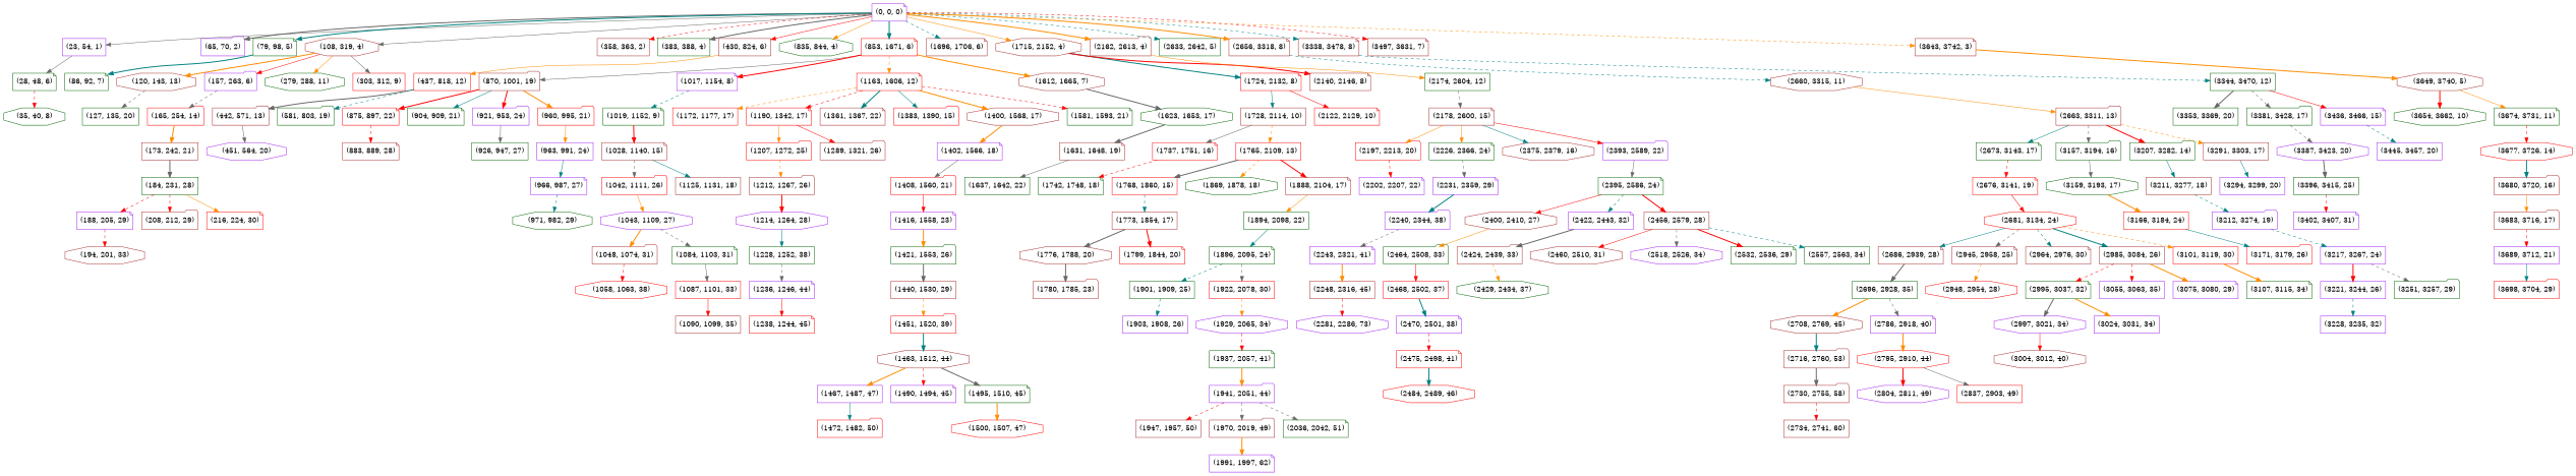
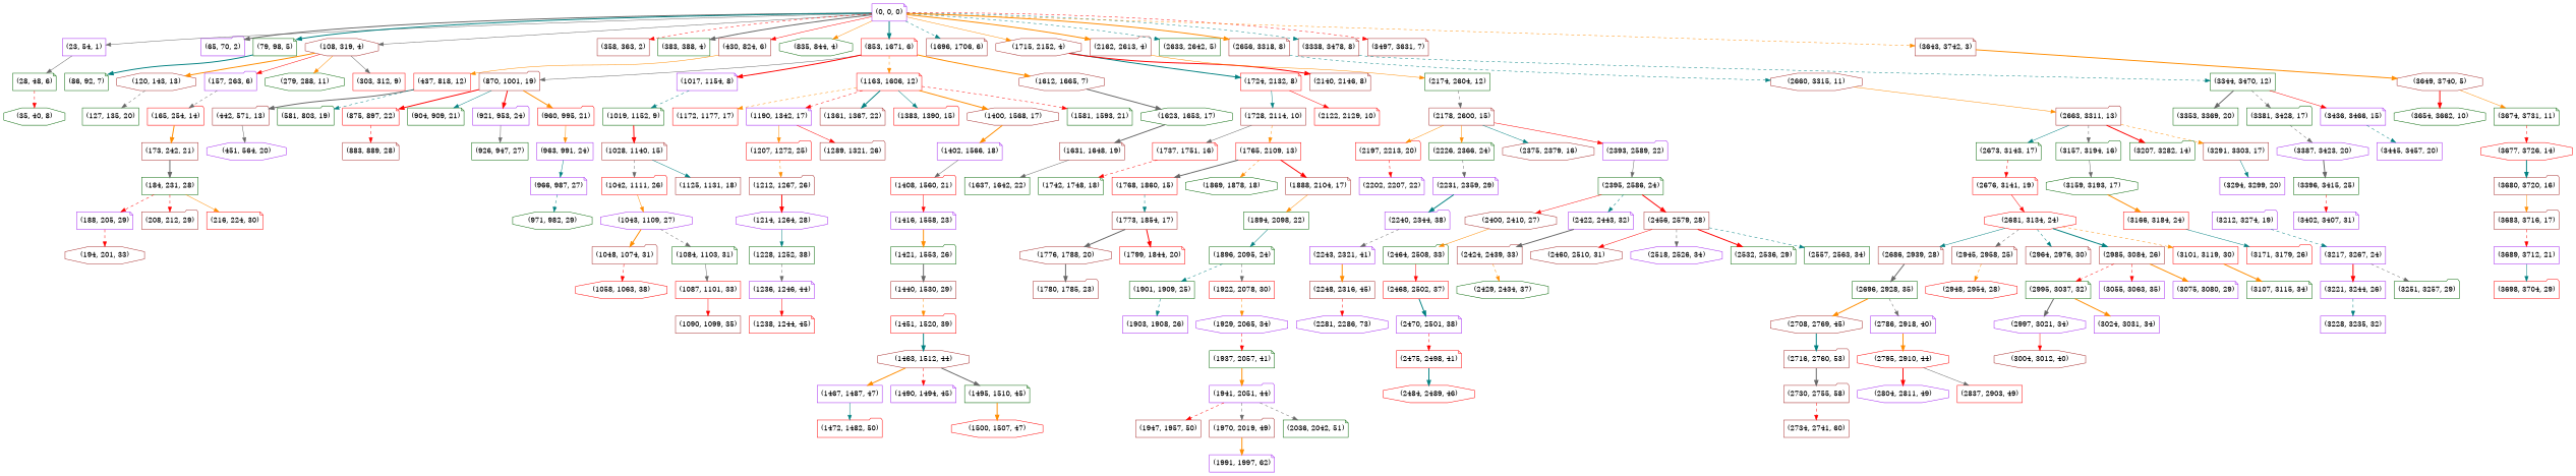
  digraph {
    node [color=brown shape=note]
    edge [color=red style=dashed]
    "(0, 0, 0)" [color=purple]
    "(23, 54, 1)" [color=purple shape=box]
    "(65, 70, 2)" [color=purple shape=folder]
    "(79, 98, 5)" [color=darkgreen]
    "(108, 319, 4)" [shape=octagon]
    "(358, 363, 2)" [shape=box]
    "(383, 388, 4)" [color=darkgreen shape=box]
    "(430, 824, 6)" [shape=box]
    "(835, 844, 4)" [color=darkgreen shape=octagon]
    "(853, 1671, 6)" [color=red]
    "(1696, 1706, 6)"
    "(1715, 2152, 4)" [shape=octagon]
    "(2162, 2613, 4)" [shape=folder]
    "(2633, 2642, 5)" [color=darkgreen shape=box]
    "(2656, 3318, 8)"
    "(3338, 3478, 8)"
    "(3497, 3631, 7)"
    "(3643, 3742, 3)"
    "(28, 48, 6)" [color=darkgreen]
    "(86, 92, 7)" [color=darkgreen]
    "(120, 143, 13)" [shape=octagon]
    "(157, 263, 6)" [color=purple shape=folder]
    "(279, 288, 11)" [color=darkgreen shape=octagon]
    "(303, 312, 9)" [color=red shape=box]
    "(437, 818, 12)" [color=red shape=box]
    "(870, 1001, 19)" [shape=folder]
    "(1017, 1154, 8)" [color=purple]
    "(1163, 1606, 12)" [color=red]
    "(1612, 1665, 7)" [shape=octagon]
    "(1724, 2132, 8)" [color=red]
    "(2140, 2146, 8)"
    "(2174, 2604, 12)" [color=darkgreen shape=box]
    "(2660, 3315, 11)" [shape=octagon]
    "(3344, 3470, 12)" [color=darkgreen shape=box]
    "(3649, 3740, 5)" [shape=octagon]
    "(35, 40, 8)" [color=darkgreen shape=octagon]
    "(127, 135, 20)" [color=darkgreen shape=box]
    "(165, 254, 14)" [color=red shape=folder]
    "(173, 242, 21)" [shape=box]
    "(184, 231, 28)" [color=darkgreen shape=box]
    "(188, 205, 29)" [color=purple]
    "(208, 212, 29)" [shape=folder]
    "(216, 224, 30)" [color=red]
    "(194, 201, 33)" [shape=octagon]
    "(442, 571, 13)" [shape=folder]
    "(581, 803, 19)" [color=darkgreen shape=folder]
    "(451, 564, 20)" [color=purple shape=octagon]
    "(875, 897, 22)" [color=red]
    "(904, 909, 21)" [color=darkgreen]
    "(921, 953, 24)" [color=purple shape=folder]
    "(960, 995, 21)" [color=red shape=folder]
    "(1019, 1152, 9)" [color=darkgreen]
    "(1172, 1177, 17)" [color=red shape=box]
-   "(1190, 1342, 17)" [color=red]
+   "(1190, 1342, 17)" [color=purple]
    "(1361, 1367, 22)"
    "(1383, 1390, 15)" [color=red shape=folder]
    "(1400, 1568, 17)" [shape=octagon]
    "(1581, 1593, 21)" [color=darkgreen]
    "(1623, 1653, 17)" [color=darkgreen shape=octagon]
    "(883, 889, 28)"
    "(926, 947, 27)" [color=darkgreen shape=box]
    "(963, 991, 24)" [color=purple shape=box]
    "(966, 987, 27)" [color=purple]
    "(971, 982, 29)" [color=darkgreen shape=octagon]
    "(1028, 1140, 15)"
    "(1042, 1111, 26)" [color=red shape=folder]
    "(1125, 1131, 18)" [shape=box]
    "(1043, 1109, 27)" [color=purple shape=octagon]
    "(1048, 1074, 31)" [shape=folder]
    "(1084, 1103, 31)" [color=darkgreen]
    "(1058, 1063, 38)" [color=red shape=octagon]
    "(1087, 1101, 33)" [color=red shape=box]
    "(1090, 1099, 35)" [shape=box]
    "(1207, 1272, 25)" [color=red shape=folder]
    "(1289, 1321, 26)" [shape=folder]
    "(1402, 1566, 18)" [color=purple]
    "(1212, 1267, 26)" [shape=folder]
    "(1214, 1264, 28)" [color=purple shape=octagon]
    "(1228, 1252, 38)" [color=darkgreen shape=box]
    "(1236, 1246, 44)" [color=purple]
    "(1238, 1244, 45)" [color=red]
    "(1408, 1560, 21)" [color=red shape=folder]
    "(1416, 1558, 23)" [color=purple]
    "(1421, 1553, 26)" [color=darkgreen shape=folder]
    "(1440, 1530, 29)" [shape=box]
    "(1451, 1520, 39)" [color=red shape=folder]
    "(1463, 1512, 44)" [shape=octagon]
    "(1467, 1487, 47)" [color=purple shape=box]
    "(1490, 1494, 45)" [color=purple]
    "(1495, 1510, 45)" [color=darkgreen]
    "(1472, 1482, 50)" [color=red shape=folder]
    "(1500, 1507, 47)" [color=red shape=octagon]
    "(1631, 1648, 19)"
    "(1637, 1642, 22)" [color=darkgreen shape=box]
    "(1728, 2114, 10)" [shape=box]
    "(2122, 2129, 10)" [color=red]
    "(1737, 1751, 16)" [color=red]
    "(1765, 2109, 13)" [color=red shape=box]
    "(1742, 1748, 18)" [color=darkgreen]
    "(1768, 1860, 15)" [color=red shape=box]
    "(1869, 1878, 18)" [color=darkgreen shape=octagon]
    "(1888, 2104, 17)"
    "(1773, 1854, 17)" [shape=box]
    "(1894, 2098, 22)" [color=darkgreen shape=box]
    "(1776, 1788, 20)" [shape=octagon]
    "(1799, 1844, 20)" [color=red]
    "(1780, 1785, 23)" [shape=folder]
    "(1896, 2095, 24)" [color=darkgreen]
    "(1901, 1909, 25)" [color=darkgreen shape=box]
    "(1922, 2078, 30)" [color=red shape=box]
    "(1903, 1908, 26)" [color=purple shape=box]
    "(1929, 2065, 34)" [color=purple shape=octagon]
    "(1937, 2057, 41)" [color=darkgreen]
    "(1941, 2051, 44)" [color=purple shape=folder]
    "(1947, 1957, 50)" [shape=box]
    "(1970, 2019, 49)" [shape=folder]
    "(2036, 2042, 51)" [color=darkgreen]
    "(1991, 1997, 62)" [color=purple]
    "(2178, 2600, 15)"
    "(2197, 2213, 20)" [color=red shape=folder]
    "(2226, 2366, 24)" [color=darkgreen]
    "(2375, 2379, 16)" [shape=octagon]
    "(2393, 2589, 22)" [color=purple shape=folder]
    "(2202, 2207, 22)" [color=purple]
    "(2231, 2359, 29)" [color=purple]
    "(2395, 2586, 24)" [color=darkgreen]
    "(2240, 2344, 38)" [color=purple shape=folder]
    "(2243, 2321, 41)" [color=purple]
    "(2248, 2316, 45)" [shape=box]
    "(2281, 2286, 73)" [color=purple shape=octagon]
    "(2400, 2410, 27)" [shape=octagon]
    "(2422, 2443, 32)" [color=purple]
    "(2456, 2579, 28)" [shape=box]
    "(2464, 2508, 33)" [color=darkgreen shape=folder]
    "(2424, 2439, 33)" [shape=folder]
    "(2460, 2510, 31)" [shape=octagon]
    "(2518, 2526, 34)" [color=purple shape=octagon]
    "(2532, 2536, 29)" [color=darkgreen]
    "(2557, 2563, 34)" [color=darkgreen shape=box]
    "(2429, 2434, 37)" [color=darkgreen shape=octagon]
    "(2468, 2502, 37)" [color=red shape=box]
    "(2470, 2501, 38)" [color=purple]
    "(2475, 2498, 41)" [color=red]
    "(2484, 2489, 46)" [color=red shape=octagon]
    "(2663, 3311, 13)" [shape=folder]
    "(2673, 3143, 17)" [color=darkgreen]
    "(3157, 3194, 16)" [color=darkgreen shape=folder]
    "(3207, 3282, 14)" [color=darkgreen shape=folder]
    "(3291, 3303, 17)" [shape=box]
    "(2676, 3141, 19)" [color=red]
    "(3159, 3193, 17)" [color=darkgreen shape=octagon]
-   "(3211, 3277, 18)" [shape=box]
    "(3294, 3299, 20)" [color=purple shape=box]
    "(2681, 3134, 24)" [color=red shape=octagon]
    "(2686, 2939, 28)"
    "(2945, 2958, 25)"
    "(2964, 2976, 30)"
    "(2985, 3084, 26)" [shape=box]
    "(3101, 3119, 30)" [color=red shape=box]
    "(2696, 2928, 35)" [color=darkgreen shape=box]
    "(2948, 2954, 28)" [color=red shape=octagon]
    "(2995, 3037, 32)" [color=darkgreen]
    "(3055, 3063, 35)" [color=purple shape=box]
    "(3075, 3080, 29)" [color=purple]
    "(3107, 3115, 34)" [color=darkgreen]
    "(2708, 2769, 45)" [shape=octagon]
    "(2786, 2918, 40)" [color=purple]
    "(2716, 2760, 53)" [shape=folder]
    "(2795, 2910, 44)" [color=red shape=octagon]
    "(2730, 2755, 58)" [shape=folder]
    "(2734, 2741, 60)" [shape=box]
    "(2804, 2811, 49)" [color=purple shape=octagon]
    "(2837, 2903, 49)" [color=red shape=box]
    "(2997, 3021, 34)" [color=purple shape=octagon]
    "(3024, 3031, 34)" [color=purple shape=box]
    "(3004, 3012, 40)" [shape=octagon]
    "(3166, 3184, 24)" [color=red shape=box]
    "(3171, 3179, 26)" [color=red shape=folder]
    "(3212, 3274, 19)" [color=purple shape=folder]
    "(3217, 3267, 24)" [color=purple shape=box]
    "(3221, 3244, 26)" [color=purple shape=box]
    "(3251, 3257, 29)" [color=darkgreen shape=folder]
    "(3228, 3235, 32)" [color=purple shape=box]
    "(3353, 3369, 20)" [color=darkgreen shape=box]
    "(3381, 3428, 17)" [color=darkgreen shape=folder]
    "(3436, 3466, 15)" [color=purple]
    "(3387, 3423, 20)" [color=purple shape=octagon]
    "(3445, 3457, 20)" [color=purple shape=box]
    "(3396, 3415, 25)" [color=darkgreen shape=box]
    "(3402, 3407, 31)" [color=purple]
    "(3654, 3662, 10)" [color=darkgreen shape=octagon]
    "(3674, 3731, 11)" [color=darkgreen]
    "(3677, 3726, 14)" [color=red shape=octagon]
    "(3680, 3720, 16)" [shape=folder]
    "(3683, 3716, 17)" [shape=folder]
    "(3689, 3712, 21)" [color=purple shape=box]
    "(3698, 3704, 29)" [color=red shape=folder]
    "(0, 0, 0)" -> "(23, 54, 1)" [color=gray40 style=solid]
    "(0, 0, 0)" -> "(65, 70, 2)" [color=gray40 style=bold]
    "(0, 0, 0)" -> "(79, 98, 5)" [color=teal style=bold]
    "(0, 0, 0)" -> "(108, 319, 4)" [color=gray40 style=solid]
    "(0, 0, 0)" -> "(358, 363, 2)"
    "(0, 0, 0)" -> "(383, 388, 4)" [color=gray40 style=bold]
    "(0, 0, 0)" -> "(430, 824, 6)" [style=solid]
    "(0, 0, 0)" -> "(835, 844, 4)" [color=darkorange style=solid]
    "(0, 0, 0)" -> "(853, 1671, 6)" [color=teal style=bold]
    "(0, 0, 0)" -> "(1696, 1706, 6)" [color=teal]
    "(0, 0, 0)" -> "(1715, 2152, 4)" [color=darkorange style=solid]
    "(0, 0, 0)" -> "(2162, 2613, 4)" [color=darkorange style=bold]
    "(0, 0, 0)" -> "(2633, 2642, 5)" [color=teal]
    "(0, 0, 0)" -> "(2656, 3318, 8)" [color=darkorange style=bold]
    "(0, 0, 0)" -> "(3338, 3478, 8)" [color=teal]
    "(0, 0, 0)" -> "(3497, 3631, 7)"
    "(0, 0, 0)" -> "(3643, 3742, 3)" [color=darkorange]
    "(23, 54, 1)" -> "(28, 48, 6)" [color=gray40 style=solid]
    "(79, 98, 5)" -> "(86, 92, 7)" [color=teal style=bold]
    "(108, 319, 4)" -> "(120, 143, 13)" [color=darkorange style=bold]
    "(108, 319, 4)" -> "(157, 263, 6)" [style=solid]
    "(108, 319, 4)" -> "(279, 288, 11)" [color=darkorange style=solid]
    "(108, 319, 4)" -> "(303, 312, 9)" [color=gray40 style=solid]
    "(430, 824, 6)" -> "(437, 818, 12)" [color=darkorange style=solid]
    "(853, 1671, 6)" -> "(870, 1001, 19)" [color=gray40 style=solid]
    "(853, 1671, 6)" -> "(1017, 1154, 8)" [style=bold]
    "(853, 1671, 6)" -> "(1163, 1606, 12)" [color=darkorange]
    "(853, 1671, 6)" -> "(1612, 1665, 7)" [color=darkorange style=bold]
    "(1715, 2152, 4)" -> "(1724, 2132, 8)" [color=teal style=bold]
    "(1715, 2152, 4)" -> "(2140, 2146, 8)" [style=bold]
    "(2162, 2613, 4)" -> "(2174, 2604, 12)" [color=darkorange style=solid]
    "(2656, 3318, 8)" -> "(2660, 3315, 11)" [color=teal]
    "(3338, 3478, 8)" -> "(3344, 3470, 12)" [color=teal]
    "(3643, 3742, 3)" -> "(3649, 3740, 5)" [color=darkorange style=bold]
    "(28, 48, 6)" -> "(35, 40, 8)"
    "(120, 143, 13)" -> "(127, 135, 20)" [color=gray40]
    "(157, 263, 6)" -> "(165, 254, 14)" [color=gray40]
    "(437, 818, 12)" -> "(442, 571, 13)" [color=gray40 style=bold]
    "(437, 818, 12)" -> "(581, 803, 19)" [color=teal]
    "(870, 1001, 19)" -> "(875, 897, 22)" [style=bold]
    "(870, 1001, 19)" -> "(904, 909, 21)" [color=teal style=solid]
    "(870, 1001, 19)" -> "(921, 953, 24)" [style=bold]
    "(870, 1001, 19)" -> "(960, 995, 21)" [color=darkorange style=bold]
    "(1017, 1154, 8)" -> "(1019, 1152, 9)" [color=teal]
    "(1163, 1606, 12)" -> "(1172, 1177, 17)" [color=darkorange]
    "(1163, 1606, 12)" -> "(1190, 1342, 17)"
    "(1163, 1606, 12)" -> "(1361, 1367, 22)" [color=teal style=bold]
    "(1163, 1606, 12)" -> "(1383, 1390, 15)" [color=teal style=solid]
    "(1163, 1606, 12)" -> "(1400, 1568, 17)" [color=darkorange style=bold]
    "(1163, 1606, 12)" -> "(1581, 1593, 21)"
    "(1612, 1665, 7)" -> "(1623, 1653, 17)" [color=gray40 style=bold]
    "(1724, 2132, 8)" -> "(1728, 2114, 10)" [color=teal style=solid]
    "(1724, 2132, 8)" -> "(2122, 2129, 10)" [style=solid]
    "(2174, 2604, 12)" -> "(2178, 2600, 15)" [color=gray40]
    "(2660, 3315, 11)" -> "(2663, 3311, 13)" [color=darkorange style=solid]
    "(3344, 3470, 12)" -> "(3353, 3369, 20)" [color=gray40 style=bold]
    "(3344, 3470, 12)" -> "(3381, 3428, 17)" [color=gray40]
    "(3344, 3470, 12)" -> "(3436, 3466, 15)" [style=solid]
    "(3649, 3740, 5)" -> "(3654, 3662, 10)" [style=bold]
    "(3649, 3740, 5)" -> "(3674, 3731, 11)" [color=darkorange style=solid]
    "(165, 254, 14)" -> "(173, 242, 21)" [color=darkorange style=bold]
    "(173, 242, 21)" -> "(184, 231, 28)" [color=gray40 style=bold]
    "(184, 231, 28)" -> "(188, 205, 29)"
    "(184, 231, 28)" -> "(208, 212, 29)"
    "(184, 231, 28)" -> "(216, 224, 30)" [color=darkorange style=solid]
    "(188, 205, 29)" -> "(194, 201, 33)"
    "(442, 571, 13)" -> "(451, 564, 20)" [color=gray40 style=solid]
    "(875, 897, 22)" -> "(883, 889, 28)"
    "(921, 953, 24)" -> "(926, 947, 27)" [color=gray40 style=solid]
    "(960, 995, 21)" -> "(963, 991, 24)" [color=darkorange style=solid]
    "(1019, 1152, 9)" -> "(1028, 1140, 15)" [style=bold]
    "(1190, 1342, 17)" -> "(1207, 1272, 25)" [color=darkorange style=solid]
    "(1190, 1342, 17)" -> "(1289, 1321, 26)" [style=solid]
    "(1400, 1568, 17)" -> "(1402, 1566, 18)" [color=darkorange style=bold]
    "(1623, 1653, 17)" -> "(1631, 1648, 19)" [color=gray40 style=bold]
    "(963, 991, 24)" -> "(966, 987, 27)" [color=teal style=solid]
    "(966, 987, 27)" -> "(971, 982, 29)" [color=teal]
    "(1028, 1140, 15)" -> "(1042, 1111, 26)" [color=gray40]
    "(1028, 1140, 15)" -> "(1125, 1131, 18)" [color=teal style=solid]
    "(1042, 1111, 26)" -> "(1043, 1109, 27)" [color=darkorange style=solid]
    "(1043, 1109, 27)" -> "(1048, 1074, 31)" [color=darkorange style=bold]
    "(1043, 1109, 27)" -> "(1084, 1103, 31)" [color=gray40]
    "(1048, 1074, 31)" -> "(1058, 1063, 38)"
    "(1084, 1103, 31)" -> "(1087, 1101, 33)" [color=gray40 style=solid]
    "(1087, 1101, 33)" -> "(1090, 1099, 35)" [style=solid]
    "(1207, 1272, 25)" -> "(1212, 1267, 26)" [color=darkorange]
    "(1402, 1566, 18)" -> "(1408, 1560, 21)" [color=gray40 style=solid]
    "(1212, 1267, 26)" -> "(1214, 1264, 28)" [style=bold]
    "(1214, 1264, 28)" -> "(1228, 1252, 38)" [color=teal style=solid]
    "(1228, 1252, 38)" -> "(1236, 1246, 44)" [color=gray40]
    "(1236, 1246, 44)" -> "(1238, 1244, 45)" [style=solid]
    "(1408, 1560, 21)" -> "(1416, 1558, 23)" [style=solid]
    "(1416, 1558, 23)" -> "(1421, 1553, 26)" [color=darkorange style=bold]
    "(1421, 1553, 26)" -> "(1440, 1530, 29)" [color=gray40 style=bold]
    "(1440, 1530, 29)" -> "(1451, 1520, 39)" [color=darkorange]
    "(1451, 1520, 39)" -> "(1463, 1512, 44)" [color=teal style=bold]
    "(1463, 1512, 44)" -> "(1467, 1487, 47)" [color=darkorange style=bold]
    "(1463, 1512, 44)" -> "(1490, 1494, 45)"
    "(1463, 1512, 44)" -> "(1495, 1510, 45)" [color=gray40 style=bold]
    "(1467, 1487, 47)" -> "(1472, 1482, 50)" [color=teal style=solid]
    "(1495, 1510, 45)" -> "(1500, 1507, 47)" [color=darkorange style=bold]
    "(1631, 1648, 19)" -> "(1637, 1642, 22)" [color=gray40 style=solid]
    "(1728, 2114, 10)" -> "(1737, 1751, 16)" [color=gray40 style=solid]
    "(1728, 2114, 10)" -> "(1765, 2109, 13)" [color=darkorange]
    "(1737, 1751, 16)" -> "(1742, 1748, 18)"
    "(1765, 2109, 13)" -> "(1768, 1860, 15)" [color=gray40 style=bold]
    "(1765, 2109, 13)" -> "(1869, 1878, 18)" [color=darkorange]
    "(1765, 2109, 13)" -> "(1888, 2104, 17)" [style=bold]
    "(1768, 1860, 15)" -> "(1773, 1854, 17)" [color=teal]
    "(1888, 2104, 17)" -> "(1894, 2098, 22)" [color=darkorange style=solid]
    "(1773, 1854, 17)" -> "(1776, 1788, 20)" [color=gray40 style=bold]
    "(1773, 1854, 17)" -> "(1799, 1844, 20)" [style=bold]
    "(1894, 2098, 22)" -> "(1896, 2095, 24)" [color=teal style=solid]
    "(1776, 1788, 20)" -> "(1780, 1785, 23)" [color=gray40 style=bold]
    "(1896, 2095, 24)" -> "(1901, 1909, 25)" [color=teal]
    "(1896, 2095, 24)" -> "(1922, 2078, 30)" [color=gray40]
    "(1901, 1909, 25)" -> "(1903, 1908, 26)" [color=teal]
    "(1922, 2078, 30)" -> "(1929, 2065, 34)" [color=darkorange]
    "(1929, 2065, 34)" -> "(1937, 2057, 41)"
    "(1937, 2057, 41)" -> "(1941, 2051, 44)" [color=darkorange style=bold]
    "(1941, 2051, 44)" -> "(1947, 1957, 50)"
    "(1941, 2051, 44)" -> "(1970, 2019, 49)" [color=gray40]
    "(1941, 2051, 44)" -> "(2036, 2042, 51)" [color=gray40]
    "(1970, 2019, 49)" -> "(1991, 1997, 62)" [color=darkorange style=bold]
    "(2178, 2600, 15)" -> "(2197, 2213, 20)" [color=darkorange style=solid]
    "(2178, 2600, 15)" -> "(2226, 2366, 24)" [color=darkorange style=solid]
    "(2178, 2600, 15)" -> "(2375, 2379, 16)" [color=teal style=solid]
    "(2178, 2600, 15)" -> "(2393, 2589, 22)" [style=solid]
    "(2197, 2213, 20)" -> "(2202, 2207, 22)"
    "(2226, 2366, 24)" -> "(2231, 2359, 29)" [color=gray40]
    "(2393, 2589, 22)" -> "(2395, 2586, 24)" [color=gray40 style=solid]
    "(2231, 2359, 29)" -> "(2240, 2344, 38)" [color=teal style=bold]
    "(2395, 2586, 24)" -> "(2400, 2410, 27)" [style=solid]
    "(2395, 2586, 24)" -> "(2422, 2443, 32)" [color=teal]
    "(2395, 2586, 24)" -> "(2456, 2579, 28)" [style=bold]
    "(2240, 2344, 38)" -> "(2243, 2321, 41)" [color=gray40]
    "(2243, 2321, 41)" -> "(2248, 2316, 45)" [color=darkorange style=bold]
    "(2248, 2316, 45)" -> "(2281, 2286, 73)"
    "(2400, 2410, 27)" -> "(2464, 2508, 33)" [color=darkorange style=solid]
    "(2422, 2443, 32)" -> "(2424, 2439, 33)" [color=gray40 style=bold]
    "(2456, 2579, 28)" -> "(2460, 2510, 31)" [style=solid]
    "(2456, 2579, 28)" -> "(2518, 2526, 34)" [color=gray40]
    "(2456, 2579, 28)" -> "(2532, 2536, 29)" [style=bold]
    "(2456, 2579, 28)" -> "(2557, 2563, 34)" [color=teal]
    "(2464, 2508, 33)" -> "(2468, 2502, 37)" [style=solid]
    "(2424, 2439, 33)" -> "(2429, 2434, 37)" [color=darkorange]
    "(2468, 2502, 37)" -> "(2470, 2501, 38)" [color=teal style=bold]
    "(2470, 2501, 38)" -> "(2475, 2498, 41)"
    "(2475, 2498, 41)" -> "(2484, 2489, 46)" [color=teal style=bold]
    "(2663, 3311, 13)" -> "(2673, 3143, 17)" [color=teal style=solid]
    "(2663, 3311, 13)" -> "(3157, 3194, 16)" [color=gray40]
    "(2663, 3311, 13)" -> "(3207, 3282, 14)" [style=bold]
    "(2663, 3311, 13)" -> "(3291, 3303, 17)" [color=darkorange]
    "(2673, 3143, 17)" -> "(2676, 3141, 19)"
    "(3157, 3194, 16)" -> "(3159, 3193, 17)" [color=gray40 style=solid]
-   "(3207, 3282, 14)" -> "(3211, 3277, 18)" [color=teal style=solid]
    "(3291, 3303, 17)" -> "(3294, 3299, 20)" [color=teal style=solid]
    "(2676, 3141, 19)" -> "(2681, 3134, 24)" [style=solid]
    "(3159, 3193, 17)" -> "(3166, 3184, 24)" [color=darkorange style=bold]
-   "(3211, 3277, 18)" -> "(3212, 3274, 19)" [color=teal]
    "(2681, 3134, 24)" -> "(2686, 2939, 28)" [color=teal style=solid]
    "(2681, 3134, 24)" -> "(2945, 2958, 25)" [color=gray40]
    "(2681, 3134, 24)" -> "(2964, 2976, 30)" [color=teal]
    "(2681, 3134, 24)" -> "(2985, 3084, 26)" [color=teal style=bold]
    "(2681, 3134, 24)" -> "(3101, 3119, 30)" [color=darkorange]
    "(2686, 2939, 28)" -> "(2696, 2928, 35)" [color=gray40 style=bold]
    "(2945, 2958, 25)" -> "(2948, 2954, 28)" [color=darkorange]
    "(2985, 3084, 26)" -> "(2995, 3037, 32)"
    "(2985, 3084, 26)" -> "(3055, 3063, 35)"
    "(2985, 3084, 26)" -> "(3075, 3080, 29)" [color=darkorange style=bold]
    "(3101, 3119, 30)" -> "(3107, 3115, 34)" [color=darkorange style=bold]
    "(2696, 2928, 35)" -> "(2708, 2769, 45)" [color=darkorange style=bold]
    "(2696, 2928, 35)" -> "(2786, 2918, 40)" [color=gray40]
    "(2995, 3037, 32)" -> "(2997, 3021, 34)" [color=gray40 style=bold]
    "(2995, 3037, 32)" -> "(3024, 3031, 34)" [color=darkorange style=bold]
    "(2708, 2769, 45)" -> "(2716, 2760, 53)" [color=teal style=bold]
    "(2786, 2918, 40)" -> "(2795, 2910, 44)" [color=darkorange style=bold]
    "(2716, 2760, 53)" -> "(2730, 2755, 58)" [color=gray40 style=bold]
    "(2795, 2910, 44)" -> "(2804, 2811, 49)" [style=bold]
    "(2795, 2910, 44)" -> "(2837, 2903, 49)" [color=gray40 style=solid]
    "(2730, 2755, 58)" -> "(2734, 2741, 60)"
    "(2997, 3021, 34)" -> "(3004, 3012, 40)" [style=solid]
    "(3166, 3184, 24)" -> "(3171, 3179, 26)" [color=teal style=solid]
    "(3212, 3274, 19)" -> "(3217, 3267, 24)" [color=teal]
    "(3217, 3267, 24)" -> "(3221, 3244, 26)" [style=bold]
    "(3217, 3267, 24)" -> "(3251, 3257, 29)" [color=gray40]
    "(3221, 3244, 26)" -> "(3228, 3235, 32)" [color=teal]
    "(3381, 3428, 17)" -> "(3387, 3423, 20)" [color=gray40]
    "(3436, 3466, 15)" -> "(3445, 3457, 20)" [color=teal]
    "(3387, 3423, 20)" -> "(3396, 3415, 25)" [color=gray40 style=bold]
    "(3396, 3415, 25)" -> "(3402, 3407, 31)"
    "(3674, 3731, 11)" -> "(3677, 3726, 14)"
    "(3677, 3726, 14)" -> "(3680, 3720, 16)" [color=teal style=bold]
    "(3680, 3720, 16)" -> "(3683, 3716, 17)" [color=darkorange style=solid]
    "(3683, 3716, 17)" -> "(3689, 3712, 21)"
    "(3689, 3712, 21)" -> "(3698, 3704, 29)" [color=teal style=solid]
  }
